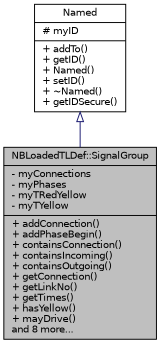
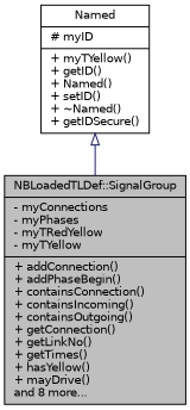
  digraph {
    node [color=black fontname=Helvetica fontsize=10 shape=record style=filled]
    n1 [fillcolor=grey75 fontcolor=black height=0.2 label="{NBLoadedTLDef::SignalGroup\n|- myConnections\l- myPhases\l- myTRedYellow\l- myTYellow\l|+ addConnection()\l+ addPhaseBegin()\l+ containsConnection()\l+ containsIncoming()\l+ containsOutgoing()\l+ getConnection()\l+ getLinkNo()\l+ getTimes()\l+ hasYellow()\l+ mayDrive()\land 8 more...\l}" width=0.4]
-   n2 [fillcolor=white height=0.2 label="{Named\n|# myID\l|+ addTo()\l+ getID()\l+ Named()\l+ setID()\l+ ~Named()\l+ getIDSecure()\l}" width=0.4]
+   n2 [fillcolor=white height=0.2 label="{Named\n|# myID\l|+ myTYellow()\l+ getID()\l+ Named()\l+ setID()\l+ ~Named()\l+ getIDSecure()\l}" width=0.4]
    n2 -> n1 [arrowtail=onormal color=midnightblue dir=back fontname=Helvetica fontsize=10 labelfontname=Helvetica labelfontsize=10 style=solid]
  }
